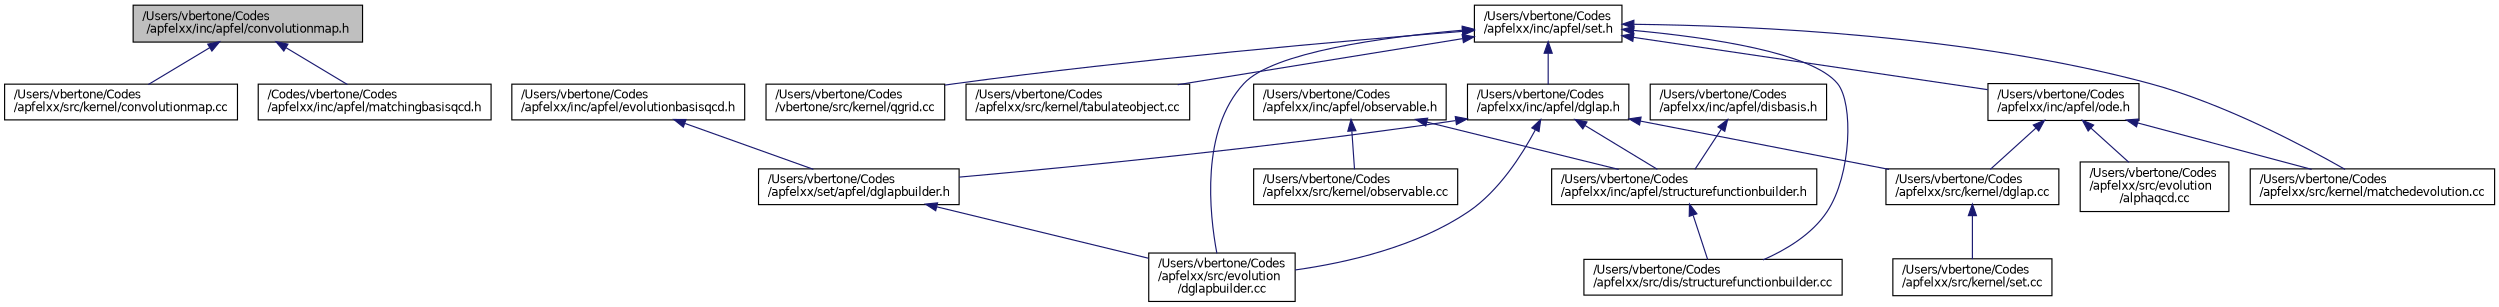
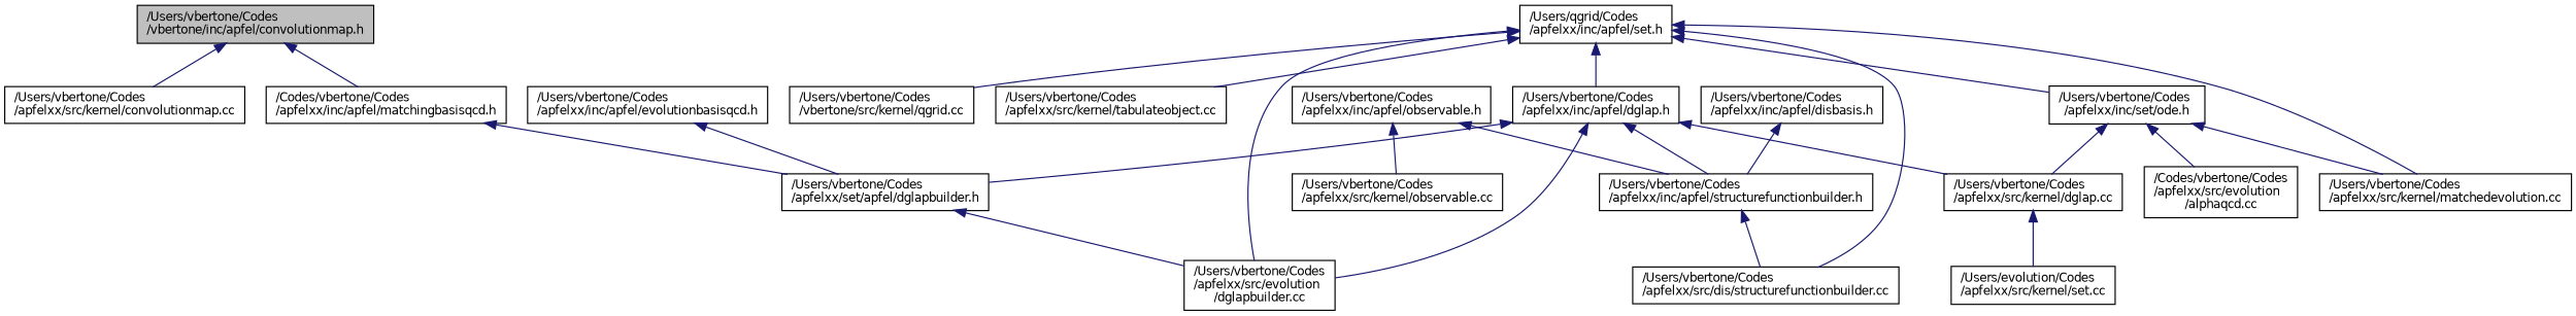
  digraph {
    fontname="DejaVu Sans"
    node [color=black fillcolor=white fontname="DejaVu Sans" fontsize=10 shape=record style=filled]
    edge [color=midnightblue dir=back fontname="DejaVu Sans" fontsize=10 labelfontname=Helvetica labelfontsize=10 style=solid]
-   n1 [fillcolor=grey75 fontcolor=black height=0.2 label="/Users/vbertone/Codes\l/apfelxx/inc/apfel/convolutionmap.h" width=0.4]
+   n1 [fillcolor=grey75 fontcolor=black height=0.2 label="/Users/vbertone/Codes\l/vbertone/inc/apfel/convolutionmap.h" width=0.4]
    n2 [height=0.2 label="/Users/vbertone/Codes\l/apfelxx/src/kernel/convolutionmap.cc" width=0.4]
    n3 [height=0.2 label="/Codes/vbertone/Codes\l/apfelxx/inc/apfel/matchingbasisqcd.h" width=0.4]
    n4 [height=0.2 label="/Users/vbertone/Codes\l/apfelxx/inc/apfel/disbasis.h" width=0.4]
    n5 [height=0.2 label="/Users/vbertone/Codes\l/apfelxx/inc/apfel/structurefunctionbuilder.h" width=0.4]
    n6 [height=0.2 label="/Users/vbertone/Codes\l/apfelxx/inc/apfel/evolutionbasisqcd.h" width=0.4]
    n7 [height=0.2 label="/Users/vbertone/Codes\l/apfelxx/set/apfel/dglapbuilder.h" width=0.4]
-   n8 [height=0.2 label="/Users/vbertone/Codes\l/apfelxx/inc/apfel/set.h" width=0.4]
+   n8 [height=0.2 label="/Users/qgrid/Codes\l/apfelxx/inc/apfel/set.h" width=0.4]
    n9 [height=0.2 label="/Users/vbertone/Codes\l/apfelxx/src/dis/structurefunctionbuilder.cc" width=0.4]
    n10 [height=0.2 label="/Users/vbertone/Codes\l/apfelxx/src/evolution\l/dglapbuilder.cc" width=0.4]
    n11 [height=0.2 label="/Users/vbertone/Codes\l/apfelxx/src/kernel/matchedevolution.cc" width=0.4]
    n12 [height=0.2 label="/Users/vbertone/Codes\l/vbertone/src/kernel/qgrid.cc" width=0.4]
    n13 [height=0.2 label="/Users/vbertone/Codes\l/apfelxx/src/kernel/tabulateobject.cc" width=0.4]
    n14 [height=0.2 label="/Users/vbertone/Codes\l/apfelxx/inc/apfel/dglap.h" width=0.4]
-   n15 [height=0.2 label="/Users/vbertone/Codes\l/apfelxx/inc/apfel/ode.h" width=0.4]
-   n16 [height=0.2 label="/Users/vbertone/Codes\l/apfelxx/src/kernel/set.cc" width=0.4]
+   n15 [height=0.2 label="/Users/vbertone/Codes\l/apfelxx/inc/set/ode.h" width=0.4]
+   n16 [height=0.2 label="/Users/evolution/Codes\l/apfelxx/src/kernel/set.cc" width=0.4]
    n17 [height=0.2 label="/Users/vbertone/Codes\l/apfelxx/src/kernel/dglap.cc" width=0.4]
    n18 [height=0.2 label="/Users/vbertone/Codes\l/apfelxx/inc/apfel/observable.h" width=0.4]
    n19 [height=0.2 label="/Users/vbertone/Codes\l/apfelxx/src/kernel/observable.cc" width=0.4]
-   n20 [height=0.2 label="/Users/vbertone/Codes\l/apfelxx/src/evolution\l/alphaqcd.cc" width=0.4]
+   n20 [height=0.2 label="/Codes/vbertone/Codes\l/apfelxx/src/evolution\l/alphaqcd.cc" width=0.4]
    n1 -> n2
    n1 -> n3
+   n3 -> n7
    n4 -> n5
    n5 -> n9
    n6 -> n7
    n7 -> n10
    n8 -> n9
    n8 -> n10
    n8 -> n11
    n8 -> n12
    n8 -> n13
    n8 -> n14
    n8 -> n15
    n14 -> n5
    n14 -> n7
    n14 -> n10
    n14 -> n17
    n15 -> n11
    n15 -> n17
    n15 -> n20
    n17 -> n16
    n18 -> n5
    n18 -> n19
  }
